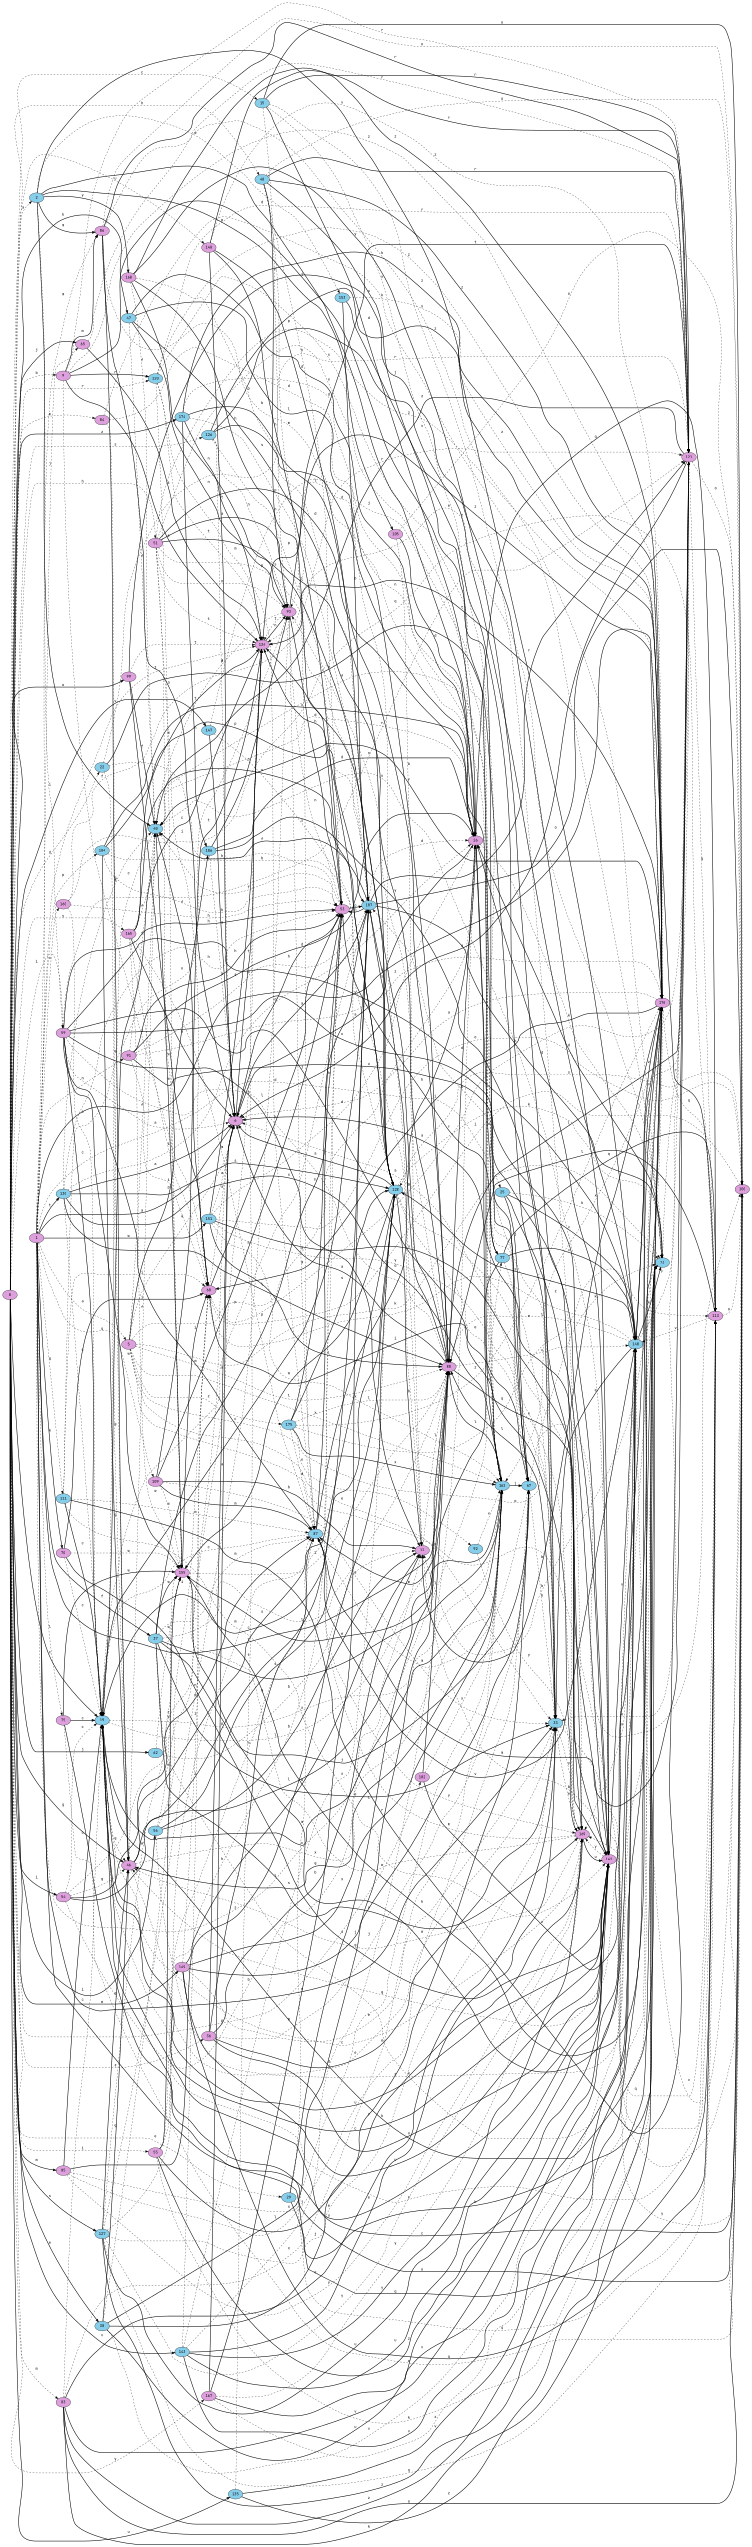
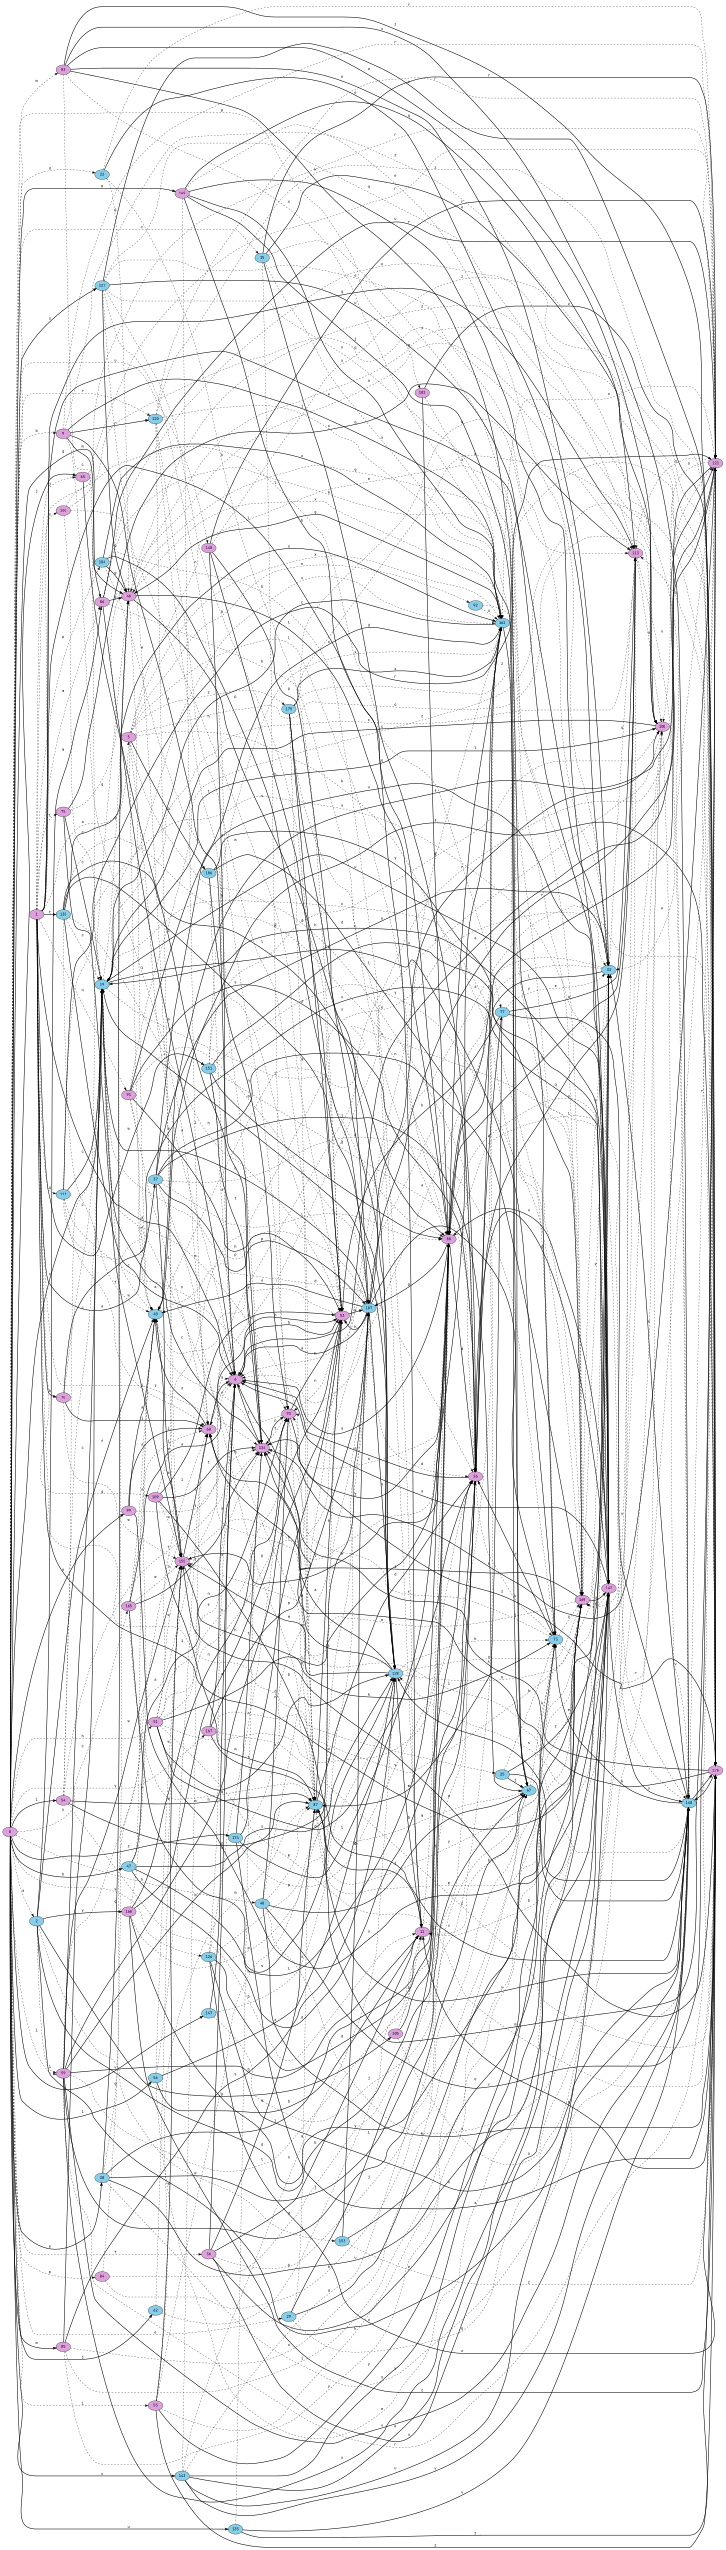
  strict digraph {
    fontname="JetBrains Mono"
    rankdir=LR
    node [fillcolor=plum fontname="JetBrains Mono" style=filled]
    edge [fontname="JetBrains Mono" style=bold]
    2 [fillcolor=skyblue]
    0
    9
    15 [fillcolor=skyblue]
    19 [fillcolor=skyblue]
    22 [fillcolor=skyblue]
    29 [fillcolor=skyblue]
    30 [fillcolor=skyblue]
    36
    46
    47 [fillcolor=skyblue]
    48 [fillcolor=skyblue]
    51
    54
    55
    56 [fillcolor=skyblue]
    59
    62 [fillcolor=skyblue]
    65
    83
    84
    85
    99
    102
    120 [fillcolor=skyblue]
    126 [fillcolor=skyblue]
    127 [fillcolor=skyblue]
    135 [fillcolor=skyblue]
    140
    143 [fillcolor=skyblue]
    147 [fillcolor=skyblue]
    149
    165
    167
    174 [fillcolor=skyblue]
    86
    26
    40 [fillcolor=skyblue]
    105
    148 [fillcolor=skyblue]
    153 [fillcolor=skyblue]
    168
    134
    60
    67 [fillcolor=skyblue]
    121
    176
    100
    162 [fillcolor=skyblue]
    93
    169
    80
    142
    73 [fillcolor=skyblue]
    107 [fillcolor=skyblue]
    33 [fillcolor=skyblue]
    53
    113
    87 [fillcolor=skyblue]
    6
    12
    128 [fillcolor=skyblue]
    155
    1
    5
    25 [fillcolor=skyblue]
    37 [fillcolor=skyblue]
    70
    75
    77 [fillcolor=skyblue]
    91
    104 [fillcolor=skyblue]
    109
    111 [fillcolor=skyblue]
    130 [fillcolor=skyblue]
    151 [fillcolor=skyblue]
    160
    92 [fillcolor=skyblue]
    106 [fillcolor=skyblue]
    175 [fillcolor=skyblue]
    2 -> 59 [label=i style=dashed]
    2 -> 86 [label=m]
    2 -> 26 [label=d]
    2 -> 40 [label=f]
    2 -> 105 [label=p]
    2 -> 148 [label=v]
    2 -> 153 [label=w style=dashed]
    2 -> 168 [label=y]
    0 -> 2 [label=a style=dashed]
    0 -> 9 [label=b style=dashed]
    0 -> 15 [label=c style=dashed]
    0 -> 19 [label=c]
    0 -> 22 [label=d style=dashed]
    0 -> 29 [label=e style=dashed]
    0 -> 30 [label=e]
    0 -> 36 [label=f style=dashed]
    0 -> 46 [label=g]
    0 -> 47 [label=h]
    0 -> 48 [label=h style=dashed]
    0 -> 51 [label=h style=dashed]
    0 -> 54 [label=i]
    0 -> 55 [label=i style=dashed]
    0 -> 56 [label=i]
    0 -> 59 [label=i style=dashed]
    0 -> 62 [label=j]
    0 -> 65 [label=j]
    0 -> 83 [label=m style=dashed]
    0 -> 84 [label=m style=dashed]
    0 -> 85 [label=m]
    0 -> 99 [label=o]
    0 -> 102 [label=p style=dashed]
    0 -> 120 [label=r style=dashed]
    0 -> 126 [label=s style=dashed]
    0 -> 127 [label=s]
    0 -> 135 [label=u]
    0 -> 140 [label=u style=dashed]
    0 -> 143 [label=v]
    0 -> 147 [label=v]
    0 -> 149 [label=w]
    0 -> 165 [label=y style=dashed]
    0 -> 167 [label=y style=dashed]
    0 -> 174 [label=z]
    9 -> 120 [label=r]
    9 -> 86 [label=m]
    9 -> 134 [label=t]
    9 -> 60 [label=i style=dashed]
    9 -> 67 [label=j]
    9 -> 121 [label=r style=dashed]
    9 -> 176 [label=z style=dashed]
    15 -> 26 [label=d]
    15 -> 121 [label=r]
    15 -> 100 [label=o]
    15 -> 162 [label=x style=dashed]
    15 -> 93 [label=n style=dashed]
    15 -> 169 [label=y style=dashed]
    19 -> 46 [label=g style=dashed]
    19 -> 100 [label=o]
    19 -> 162 [label=x style=dashed]
    19 -> 80 [label=l style=dashed]
    19 -> 142 [label=u]
    19 -> 73 [label=k]
    19 -> 107 [label=p style=dashed]
    22 -> 46 [label=g style=dashed]
    22 -> 121 [label=r style=dashed]
    22 -> 33 [label=e]
    22 -> 53 [label=h style=dashed]
    29 -> 80 [label=l]
    29 -> 73 [label=k]
    29 -> 113 [label=q style=dashed]
    29 -> 87 [label=m style=dashed]
    30 -> 46 [label=g]
    30 -> 148 [label=v style=dashed]
    30 -> 67 [label=j]
    30 -> 80 [label=l]
    30 -> 142 [label=u]
    30 -> 6 [label=a style=dashed]
    36 -> 67 [label=j style=dashed]
    36 -> 142 [label=u]
    36 -> 33 [label=e]
    36 -> 87 [label=m]
    36 -> 6 [label=a]
    36 -> 12 [label=b]
    46 -> 40 [label=f style=dashed]
    46 -> 176 [label=z style=dashed]
    46 -> 162 [label=x style=dashed]
    46 -> 80 [label=l]
    46 -> 128 [label=s]
    47 -> 26 [label=d]
    47 -> 40 [label=f style=dashed]
    47 -> 93 [label=n]
    47 -> 80 [label=l]
    47 -> 128 [label=s]
    48 -> 67 [label=j]
    48 -> 121 [label=r]
    48 -> 176 [label=z]
    48 -> 100 [label=o style=dashed]
    48 -> 93 [label=n]
    48 -> 53 [label=h style=dashed]
    48 -> 87 [label=m style=dashed]
    51 -> 26 [label=d]
    51 -> 134 [label=t style=dashed]
    51 -> 60 [label=i style=dashed]
    51 -> 176 [label=z style=dashed]
    51 -> 162 [label=x style=dashed]
    51 -> 93 [label=n style=dashed]
    51 -> 80 [label=l]
    51 -> 107 [label=p style=dashed]
    51 -> 128 [label=s]
    51 -> 155 [label=w style=dashed]
    54 -> 19 [label=c style=dashed]
    54 -> 46 [label=g style=dashed]
    54 -> 134 [label=t style=dashed]
    54 -> 107 [label=p]
    54 -> 87 [label=m]
    54 -> 12 [label=b style=dashed]
    55 -> 176 [label=z]
    55 -> 169 [label=y]
    55 -> 73 [label=k style=dashed]
    55 -> 53 [label=h style=dashed]
    55 -> 87 [label=m style=dashed]
    55 -> 155 [label=w]
    56 -> 60 [label=i style=dashed]
    56 -> 33 [label=e style=dashed]
    56 -> 12 [label=b]
    56 -> 128 [label=s]
    56 -> 155 [label=w style=dashed]
    59 -> 19 [label=c]
    59 -> 148 [label=v]
    59 -> 67 [label=j]
    59 -> 121 [label=r style=dashed]
    59 -> 80 [label=l style=dashed]
    59 -> 142 [label=u]
    59 -> 53 [label=h]
    59 -> 87 [label=m]
    59 -> 6 [label=a style=dashed]
    59 -> 12 [label=b]
    59 -> 155 [label=w]
    62 -> 12 [label=b style=dashed]
    62 -> 155 [label=w style=dashed]
    65 -> 134 [label=t]
    65 -> 121 [label=r style=dashed]
    83 -> 19 [label=c style=dashed]
    83 -> 148 [label=v]
    83 -> 176 [label=z]
    83 -> 100 [label=o]
    83 -> 162 [label=x style=dashed]
    83 -> 73 [label=k]
    83 -> 33 [label=e]
    84 -> 46 [label=g style=dashed]
    84 -> 26 [label=d style=dashed]
    84 -> 73 [label=k style=dashed]
    85 -> 19 [label=c]
    85 -> 67 [label=j style=dashed]
    85 -> 162 [label=x style=dashed]
    85 -> 169 [label=y style=dashed]
    85 -> 128 [label=s]
    99 -> 40 [label=f]
    99 -> 134 [label=t style=dashed]
    99 -> 60 [label=i]
    99 -> 142 [label=u]
    102 -> 176 [label=z]
    102 -> 162 [label=x style=dashed]
    102 -> 80 [label=l]
    120 -> 134 [label=t style=dashed]
    120 -> 121 [label=r style=dashed]
    120 -> 176 [label=z style=dashed]
    120 -> 162 [label=x style=dashed]
    120 -> 87 [label=m style=dashed]
    120 -> 155 [label=w style=dashed]
    126 -> 26 [label=d]
    126 -> 148 [label=v]
    126 -> 176 [label=z]
    126 -> 93 [label=n style=dashed]
    126 -> 107 [label=p style=dashed]
    126 -> 6 [label=a style=dashed]
    127 -> 46 [label=g]
    127 -> 176 [label=z]
    127 -> 93 [label=n style=dashed]
    127 -> 169 [label=y style=dashed]
    127 -> 142 [label=u]
    127 -> 33 [label=e style=dashed]
    127 -> 53 [label=h style=dashed]
    127 -> 113 [label=q style=dashed]
    127 -> 155 [label=w style=dashed]
    135 -> 148 [label=v]
    135 -> 134 [label=t style=dashed]
    135 -> 176 [label=z]
    140 -> 121 [label=r]
    140 -> 176 [label=z style=dashed]
    140 -> 107 [label=p]
    140 -> 53 [label=h]
    140 -> 6 [label=a]
    143 -> 26 [label=d style=dashed]
    143 -> 148 [label=v]
    143 -> 60 [label=i style=dashed]
    143 -> 169 [label=y]
    143 -> 142 [label=u]
    143 -> 33 [label=e]
    143 -> 128 [label=s style=dashed]
    147 -> 67 [label=j style=dashed]
    147 -> 6 [label=a]
    147 -> 128 [label=s style=dashed]
    149 -> 60 [label=i style=dashed]
    149 -> 67 [label=j]
    149 -> 162 [label=x]
    149 -> 142 [label=u]
    149 -> 33 [label=e style=dashed]
    149 -> 113 [label=q]
    149 -> 12 [label=b]
    165 -> 40 [label=f style=dashed]
    165 -> 134 [label=t]
    165 -> 60 [label=i style=dashed]
    165 -> 87 [label=m style=dashed]
    165 -> 6 [label=a]
    165 -> 128 [label=s]
    165 -> 155 [label=w style=dashed]
    167 -> 148 [label=v]
    167 -> 176 [label=z style=dashed]
    167 -> 169 [label=y style=dashed]
    167 -> 107 [label=p]
    167 -> 6 [label=a]
    174 -> 26 [label=d style=dashed]
    174 -> 134 [label=t]
    174 -> 176 [label=z]
    174 -> 80 [label=l]
    174 -> 107 [label=p style=dashed]
-   174 -> 106 [label=h]
+   174 -> 53 [label=h]
    86 -> 46 [label=g]
    86 -> 121 [label=r]
    86 -> 100 [label=o style=dashed]
    86 -> 73 [label=k style=dashed]
    86 -> 6 [label=a]
    86 -> 12 [label=b style=dashed]
    26 -> 162 [label=x]
    26 -> 73 [label=k style=dashed]
    26 -> 113 [label=q]
    26 -> 6 [label=a]
    26 -> 77 [label=d]
    40 -> 19 [label=c style=dashed]
    40 -> 26 [label=d style=dashed]
    40 -> 142 [label=u style=dashed]
    40 -> 155 [label=w]
    105 -> 26 [label=d]
    105 -> 100 [label=o style=dashed]
    105 -> 12 [label=b style=dashed]
    148 -> 46 [label=g style=dashed]
    148 -> 60 [label=i style=dashed]
    148 -> 121 [label=r style=dashed]
    148 -> 176 [label=z]
    148 -> 80 [label=l style=dashed]
    148 -> 73 [label=k]
    148 -> 33 [label=e]
    148 -> 128 [label=s]
    153 -> 176 [label=z style=dashed]
    153 -> 107 [label=p]
    153 -> 33 [label=e]
    168 -> 40 [label=f style=dashed]
    168 -> 176 [label=z]
    168 -> 93 [label=n]
    168 -> 169 [label=y]
    168 -> 107 [label=p style=dashed]
    168 -> 53 [label=h]
    134 -> 19 [label=c]
    134 -> 93 [label=n]
    60 -> 40 [label=f]
    60 -> 121 [label=r style=dashed]
    60 -> 53 [label=h]
    60 -> 6 [label=a style=dashed]
-   67 -> 40 [label=f style=dashed]
    67 -> 73 [label=k style=dashed]
    67 -> 33 [label=e style=dashed]
    67 -> 87 [label=m style=dashed]
    121 -> 40 [label=f]
    121 -> 134 [label=t]
    121 -> 100 [label=o style=dashed]
    121 -> 162 [label=x style=dashed]
    121 -> 80 [label=l]
    121 -> 33 [label=e style=dashed]
    121 -> 113 [label=q style=dashed]
    121 -> 87 [label=m]
    121 -> 6 [label=a]
    176 -> 40 [label=f]
    176 -> 148 [label=v]
    176 -> 134 [label=t]
    176 -> 60 [label=i]
    176 -> 113 [label=q style=dashed]
    176 -> 6 [label=a style=dashed]
    176 -> 12 [label=b]
    176 -> 155 [label=w]
    100 -> 19 [label=c]
    100 -> 148 [label=v style=dashed]
    100 -> 60 [label=i style=dashed]
    100 -> 169 [label=y style=dashed]
    100 -> 128 [label=s style=dashed]
    162 -> 19 [label=c]
    162 -> 46 [label=g]
    162 -> 67 [label=j]
    162 -> 93 [label=n style=dashed]
    162 -> 80 [label=l]
    162 -> 155 [label=w]
    93 -> 40 [label=f style=dashed]
    93 -> 134 [label=t style=dashed]
    93 -> 176 [label=z]
    93 -> 53 [label=h]
    93 -> 87 [label=m style=dashed]
    169 -> 19 [label=c style=dashed]
    169 -> 46 [label=g style=dashed]
    169 -> 60 [label=i]
    169 -> 142 [label=u]
    169 -> 33 [label=e style=dashed]
    169 -> 87 [label=m style=dashed]
    169 -> 155 [label=w style=dashed]
    80 -> 26 [label=d]
    80 -> 148 [label=v style=dashed]
    80 -> 134 [label=t]
    80 -> 93 [label=n style=dashed]
    80 -> 142 [label=u]
    80 -> 107 [label=p]
    80 -> 6 [label=a]
    142 -> 19 [label=c]
    142 -> 26 [label=d]
    142 -> 148 [label=v]
    142 -> 169 [label=y style=dashed]
    142 -> 6 [label=a]
    73 -> 26 [label=d]
    73 -> 134 [label=t style=dashed]
    73 -> 121 [label=r style=dashed]
    73 -> 169 [label=y style=dashed]
    73 -> 12 [label=b style=dashed]
    107 -> 19 [label=c]
    107 -> 26 [label=d style=dashed]
    107 -> 40 [label=f]
    107 -> 121 [label=r]
    107 -> 100 [label=o]
    107 -> 73 [label=k]
    107 -> 53 [label=h]
    107 -> 6 [label=a]
    107 -> 128 [label=s]
    33 -> 169 [label=y style=dashed]
    33 -> 80 [label=l]
    33 -> 107 [label=p style=dashed]
    33 -> 113 [label=q style=dashed]
    33 -> 6 [label=a style=dashed]
    53 -> 40 [label=f style=dashed]
    53 -> 93 [label=n style=dashed]
    53 -> 107 [label=p]
    113 -> 19 [label=c style=dashed]
    113 -> 148 [label=v style=dashed]
    113 -> 100 [label=o style=dashed]
    113 -> 80 [label=l]
    113 -> 12 [label=b style=dashed]
    87 -> 19 [label=c style=dashed]
    87 -> 26 [label=d]
    87 -> 148 [label=v]
    87 -> 169 [label=y style=dashed]
    87 -> 53 [label=h]
    6 -> 134 [label=t]
    6 -> 53 [label=h]
    12 -> 80 [label=l style=dashed]
    128 -> 19 [label=c]
    128 -> 134 [label=t]
    128 -> 169 [label=y style=dashed]
    128 -> 73 [label=k style=dashed]
    128 -> 33 [label=e style=dashed]
    128 -> 6 [label=a]
    128 -> 12 [label=b]
    128 -> 155 [label=w]
    155 -> 60 [label=i]
    155 -> 80 [label=l style=dashed]
    155 -> 73 [label=k]
    1 -> 65 [label=j style=dashed]
    1 -> 86 [label=m style=dashed]
    1 -> 134 [label=t style=dashed]
    1 -> 80 [label=l]
    1 -> 142 [label=u]
    1 -> 33 [label=e]
    1 -> 113 [label=q]
    1 -> 6 [label=a]
    1 -> 5 [label=a style=dashed]
    1 -> 25 [label=d style=dashed]
    1 -> 37 [label=f]
    1 -> 70 [label=k]
    1 -> 75 [label=l style=dashed]
    1 -> 77 [label=l style=dashed]
    1 -> 91 [label=n style=dashed]
    1 -> 104 [label=p style=dashed]
    1 -> 109 [label=q style=dashed]
    1 -> 111 [label=q style=dashed]
    1 -> 130 [label=t]
    1 -> 151 [label=w]
    1 -> 160 [label=x style=dashed]
    5 -> 26 [label=d style=dashed]
    5 -> 40 [label=f style=dashed]
    5 -> 100 [label=o style=dashed]
    5 -> 162 [label=x style=dashed]
    5 -> 80 [label=l style=dashed]
    5 -> 73 [label=k style=dashed]
    5 -> 33 [label=e style=dashed]
    5 -> 6 [label=a style=dashed]
    5 -> 92 [label=n style=dashed]
    5 -> 106 [label=p]
    5 -> 175 [label=z style=dashed]
    25 -> 148 [label=v]
    25 -> 67 [label=j]
    25 -> 142 [label=z]
    25 -> 73 [label=k style=dashed]
    37 -> 67 [label=j]
    37 -> 162 [label=x]
    37 -> 169 [label=y]
    37 -> 80 [label=l style=dashed]
    37 -> 73 [label=k style=dashed]
    37 -> 107 [label=p]
    37 -> 33 [label=e]
    37 -> 87 [label=m style=dashed]
    37 -> 155 [label=w]
    70 -> 19 [label=c style=dashed]
    70 -> 60 [label=i]
    70 -> 142 [label=u]
    70 -> 155 [label=w style=dashed]
    75 -> 19 [label=c]
    75 -> 100 [label=o style=dashed]
    75 -> 113 [label=q]
    75 -> 155 [label=w]
    77 -> 148 [label=v]
    77 -> 33 [label=e style=dashed]
    77 -> 53 [label=h]
    77 -> 113 [label=q]
    77 -> 87 [label=m]
    91 -> 26 [label=d]
    91 -> 40 [label=f style=dashed]
    91 -> 60 [label=i style=dashed]
    91 -> 176 [label=z style=dashed]
    91 -> 142 [label=u]
    91 -> 107 [label=p style=dashed]
    91 -> 53 [label=h]
    104 -> 46 [label=g]
    104 -> 162 [label=x]
    104 -> 107 [label=p]
    104 -> 53 [label=h style=dashed]
    104 -> 12 [label=b style=dashed]
    109 -> 134 [label=t]
    109 -> 33 [label=e style=dashed]
    109 -> 53 [label=h]
    109 -> 87 [label=m]
    109 -> 12 [label=b]
    109 -> 155 [label=w style=dashed]
    111 -> 19 [label=c]
    111 -> 60 [label=i style=dashed]
    111 -> 121 [label=r]
    111 -> 93 [label=n style=dashed]
    111 -> 142 [label=x style=dashed]
    111 -> 87 [label=m style=dashed]
    130 -> 19 [label=c style=dashed]
    130 -> 26 [label=d style=dashed]
    130 -> 40 [label=f style=dashed]
    130 -> 162 [label=x]
    130 -> 80 [label=l]
    130 -> 53 [label=h style=dashed]
    130 -> 6 [label=a]
    130 -> 128 [label=s]
    151 -> 26 [label=d style=dashed]
    151 -> 134 [label=t]
    151 -> 100 [label=o style=dashed]
    151 -> 162 [label=x style=dashed]
    151 -> 169 [label=y style=dashed]
    151 -> 80 [label=l]
    151 -> 142 [label=u]
    151 -> 6 [label=a style=dashed]
    160 -> 19 [label=c style=dashed]
    160 -> 121 [label=r style=dashed]
    160 -> 53 [label=h style=dashed]
    160 -> 113 [label=q style=dashed]
    92 -> 162 [label=x style=dashed]
    92 -> 169 [label=y style=dashed]
    106 -> 26 [label=d]
    106 -> 93 [label=n]
    106 -> 169 [label=y]
    106 -> 6 [label=a style=dashed]
    175 -> 176 [label=z style=dashed]
    175 -> 100 [label=o style=dashed]
    175 -> 162 [label=x]
    175 -> 80 [label=l style=dashed]
    175 -> 53 [label=h]
    175 -> 113 [label=q style=dashed]
    175 -> 87 [label=m style=dashed]
    175 -> 128 [label=s]
  }
